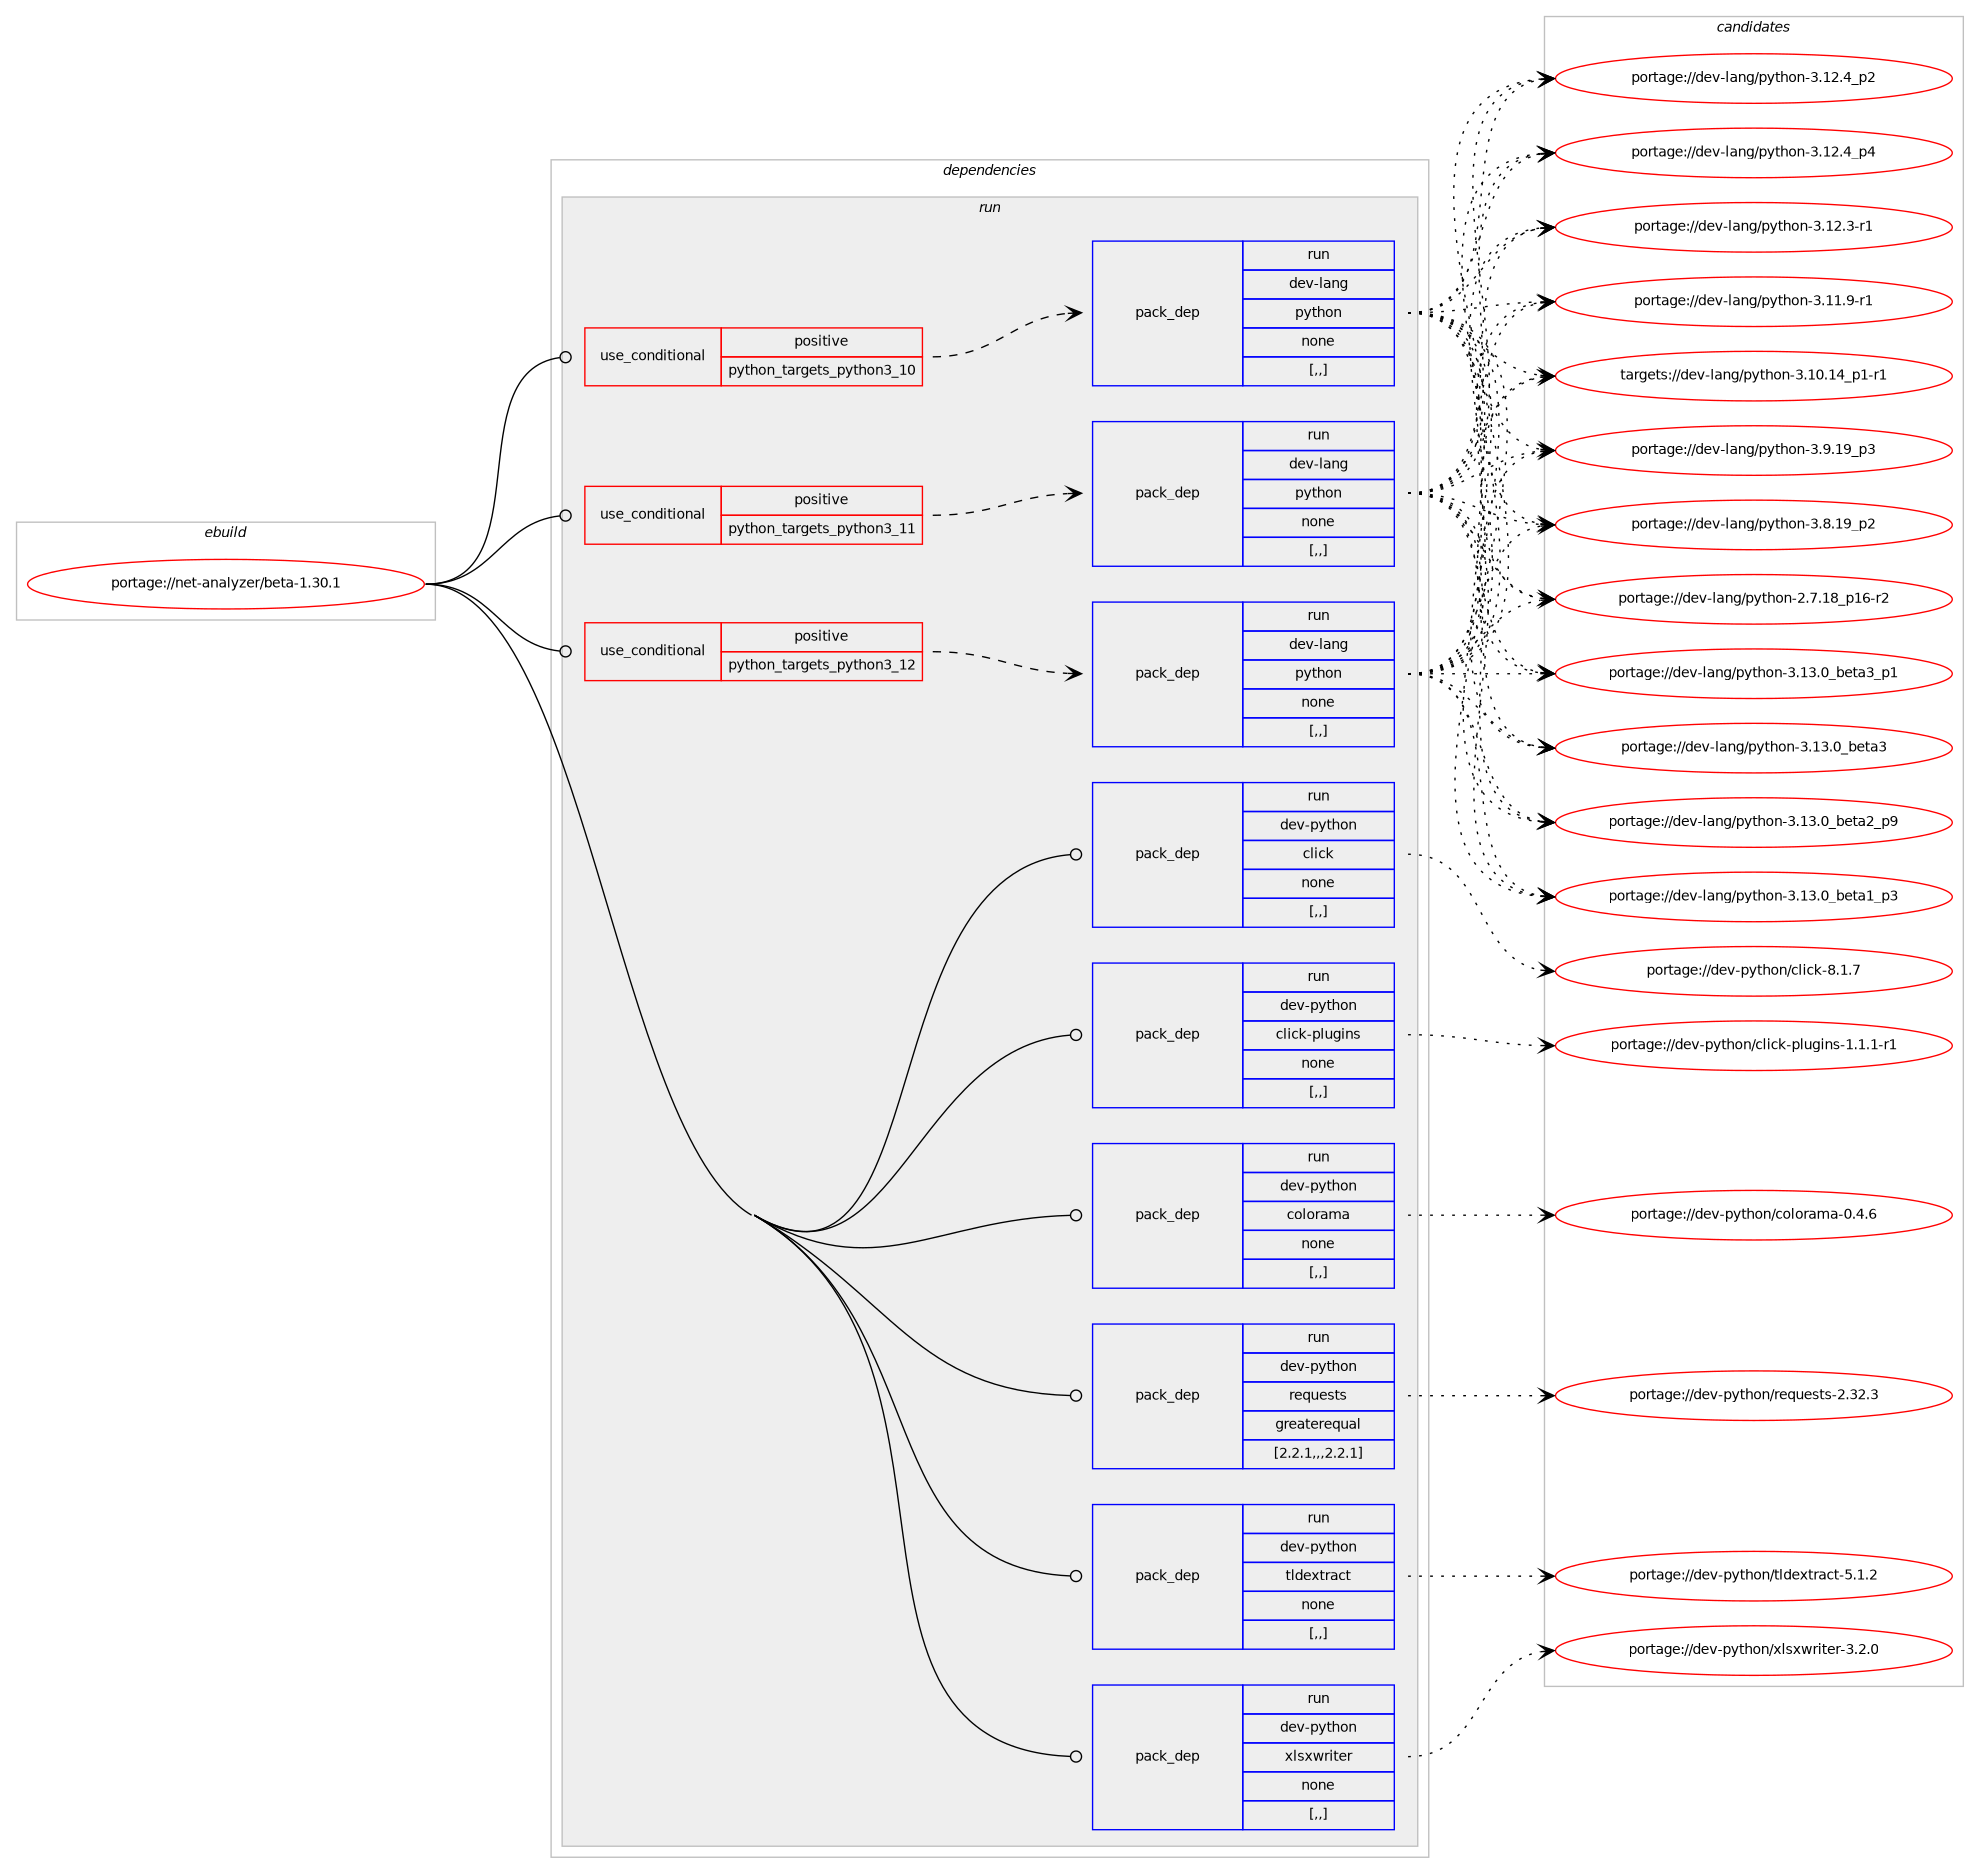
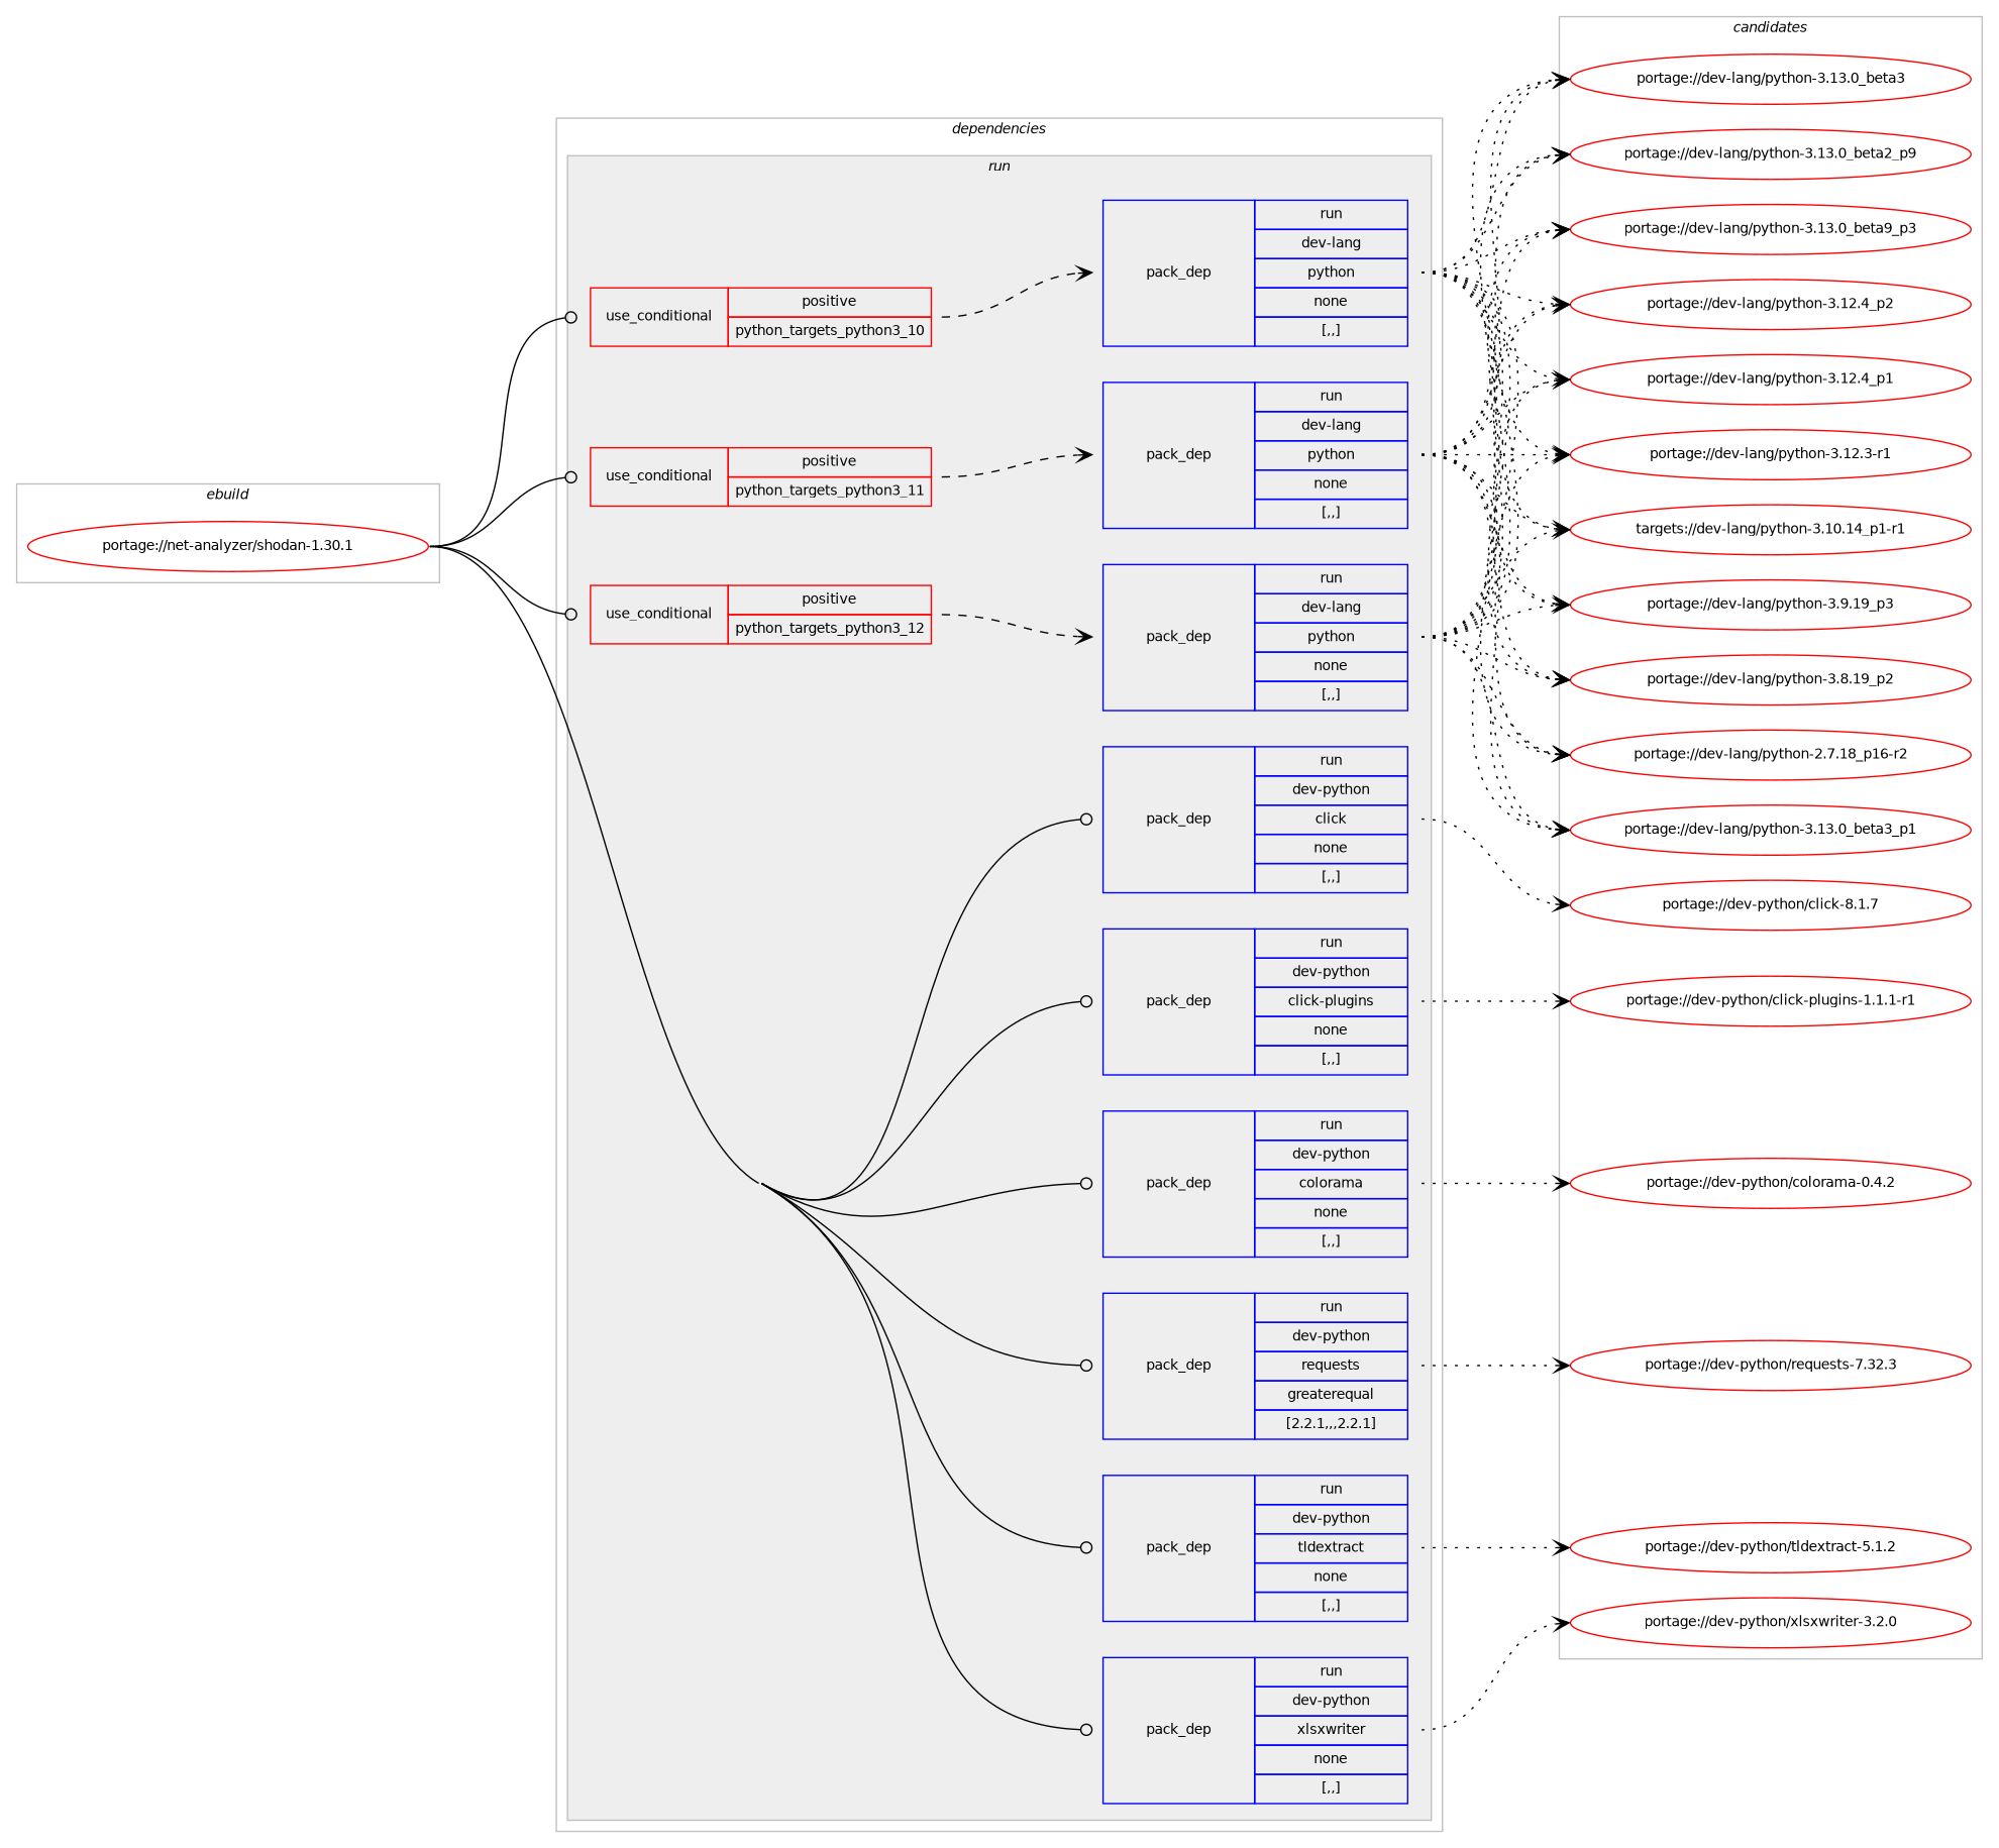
  digraph {
    compound=true
    concentrate=true
    fontname=Helvetica
    fontsize=10
    newrank=true
    rankdir=LR
    ranksep=1.5
    node [color=red fontname=Helvetica fontsize=10]
    edge [arrowhead=vee headport=w style=dotted tailport=e weight=100]
-   n1 [label="portage://net-analyzer/beta-1.30.1" width=4]
+   n1 [label="portage://net-analyzer/shodan-1.30.1" width=4]
    n2 [color=blue label=<<TABLE BORDER="0" CELLBORDER="1" CELLSPACING="0" CELLPADDING="4" WIDTH="220"><TR><TD ROWSPAN="6" CELLPADDING="30">pack_dep</TD></TR><TR><TD WIDTH="110">run</TD></TR><TR><TD>dev-lang</TD></TR><TR><TD>python</TD></TR><TR><TD>none</TD></TR><TR><TD>[,,]</TD></TR></TABLE>> shape=none]
    n3 [label=<<TABLE BORDER="0" CELLBORDER="1" CELLSPACING="0" CELLPADDING="4"><TR><TD ROWSPAN="3" CELLPADDING="10">use_conditional</TD></TR><TR><TD>positive</TD></TR><TR><TD>python_targets_python3_10</TD></TR></TABLE>> shape=none]
    n4 [color=blue label=<<TABLE BORDER="0" CELLBORDER="1" CELLSPACING="0" CELLPADDING="4" WIDTH="220"><TR><TD ROWSPAN="6" CELLPADDING="30">pack_dep</TD></TR><TR><TD WIDTH="110">run</TD></TR><TR><TD>dev-lang</TD></TR><TR><TD>python</TD></TR><TR><TD>none</TD></TR><TR><TD>[,,]</TD></TR></TABLE>> shape=none]
    n5 [label=<<TABLE BORDER="0" CELLBORDER="1" CELLSPACING="0" CELLPADDING="4"><TR><TD ROWSPAN="3" CELLPADDING="10">use_conditional</TD></TR><TR><TD>positive</TD></TR><TR><TD>python_targets_python3_11</TD></TR></TABLE>> shape=none]
    n6 [color=blue label=<<TABLE BORDER="0" CELLBORDER="1" CELLSPACING="0" CELLPADDING="4" WIDTH="220"><TR><TD ROWSPAN="6" CELLPADDING="30">pack_dep</TD></TR><TR><TD WIDTH="110">run</TD></TR><TR><TD>dev-lang</TD></TR><TR><TD>python</TD></TR><TR><TD>none</TD></TR><TR><TD>[,,]</TD></TR></TABLE>> shape=none]
    n7 [label=<<TABLE BORDER="0" CELLBORDER="1" CELLSPACING="0" CELLPADDING="4"><TR><TD ROWSPAN="3" CELLPADDING="10">use_conditional</TD></TR><TR><TD>positive</TD></TR><TR><TD>python_targets_python3_12</TD></TR></TABLE>> shape=none]
    n8 [color=blue label=<<TABLE BORDER="0" CELLBORDER="1" CELLSPACING="0" CELLPADDING="4" WIDTH="220"><TR><TD ROWSPAN="6" CELLPADDING="30">pack_dep</TD></TR><TR><TD WIDTH="110">run</TD></TR><TR><TD>dev-python</TD></TR><TR><TD>click</TD></TR><TR><TD>none</TD></TR><TR><TD>[,,]</TD></TR></TABLE>> shape=none]
    n9 [color=blue label=<<TABLE BORDER="0" CELLBORDER="1" CELLSPACING="0" CELLPADDING="4" WIDTH="220"><TR><TD ROWSPAN="6" CELLPADDING="30">pack_dep</TD></TR><TR><TD WIDTH="110">run</TD></TR><TR><TD>dev-python</TD></TR><TR><TD>click-plugins</TD></TR><TR><TD>none</TD></TR><TR><TD>[,,]</TD></TR></TABLE>> shape=none]
    n10 [color=blue label=<<TABLE BORDER="0" CELLBORDER="1" CELLSPACING="0" CELLPADDING="4" WIDTH="220"><TR><TD ROWSPAN="6" CELLPADDING="30">pack_dep</TD></TR><TR><TD WIDTH="110">run</TD></TR><TR><TD>dev-python</TD></TR><TR><TD>colorama</TD></TR><TR><TD>none</TD></TR><TR><TD>[,,]</TD></TR></TABLE>> shape=none]
    n11 [color=blue label=<<TABLE BORDER="0" CELLBORDER="1" CELLSPACING="0" CELLPADDING="4" WIDTH="220"><TR><TD ROWSPAN="6" CELLPADDING="30">pack_dep</TD></TR><TR><TD WIDTH="110">run</TD></TR><TR><TD>dev-python</TD></TR><TR><TD>requests</TD></TR><TR><TD>greaterequal</TD></TR><TR><TD>[2.2.1,,,2.2.1]</TD></TR></TABLE>> shape=none]
    n12 [color=blue label=<<TABLE BORDER="0" CELLBORDER="1" CELLSPACING="0" CELLPADDING="4" WIDTH="220"><TR><TD ROWSPAN="6" CELLPADDING="30">pack_dep</TD></TR><TR><TD WIDTH="110">run</TD></TR><TR><TD>dev-python</TD></TR><TR><TD>tldextract</TD></TR><TR><TD>none</TD></TR><TR><TD>[,,]</TD></TR></TABLE>> shape=none]
    n13 [color=blue label=<<TABLE BORDER="0" CELLBORDER="1" CELLSPACING="0" CELLPADDING="4" WIDTH="220"><TR><TD ROWSPAN="6" CELLPADDING="30">pack_dep</TD></TR><TR><TD WIDTH="110">run</TD></TR><TR><TD>dev-python</TD></TR><TR><TD>xlsxwriter</TD></TR><TR><TD>none</TD></TR><TR><TD>[,,]</TD></TR></TABLE>> shape=none]
    n14 [label="portage://dev-lang/python-3.13.0_beta3_p1" width=4]
    n15 [label="portage://dev-lang/python-3.13.0_beta3" width=4]
    n16 [label="portage://dev-lang/python-3.13.0_beta2_p9" width=4]
-   n17 [label="portage://dev-lang/python-3.13.0_beta1_p3" width=4]
+   n17 [label="portage://dev-lang/python-3.13.0_beta9_p3" width=4]
    n18 [label="portage://dev-lang/python-3.12.4_p2" width=4]
-   n19 [label="portage://dev-lang/python-3.12.4_p4" width=4]
+   n19 [label="portage://dev-lang/python-3.12.4_p1" width=4]
    n20 [label="portage://dev-lang/python-3.12.3-r1" width=4]
-   n21 [label="portage://dev-lang/python-3.11.9-r1" width=4]
    n22 [label="targets://dev-lang/python-3.10.14_p1-r1" width=4]
    n23 [label="portage://dev-lang/python-3.9.19_p3" width=4]
    n24 [label="portage://dev-lang/python-3.8.19_p2" width=4]
    n25 [label="portage://dev-lang/python-2.7.18_p16-r2" width=4]
    n26 [label="portage://dev-python/click-8.1.7" width=4]
    n27 [label="portage://dev-python/click-plugins-1.1.1-r1" width=4]
-   n28 [label="portage://dev-python/colorama-0.4.6" width=4]
-   n29 [label="portage://dev-python/requests-2.32.3" width=4]
+   n28 [label="portage://dev-python/colorama-0.4.2" width=4]
+   n29 [label="portage://dev-python/requests-7.32.3" width=4]
    n30 [label="portage://dev-python/tldextract-5.1.2" width=4]
    n31 [label="portage://dev-python/xlsxwriter-3.2.0" width=4]
    subgraph cluster_1 {
      color=gray
      label=<<i>ebuild</i>>
      n1
    }
    subgraph cluster_2 {
      color=gray
      label=<<i>dependencies</i>>
      subgraph cluster_3 {
        color=gray
        fillcolor="#eeeeee"
        label=<<i>compile</i>>
        style=filled
      }
      subgraph cluster_4 {
        color=gray
        fillcolor="#eeeeee"
        label=<<i>compile and run</i>>
        style=filled
      }
      subgraph cluster_5 {
        color=gray
        fillcolor="#eeeeee"
        label=<<i>run</i>>
        style=filled
        subgraph sub_6 {
          color=gray
          fillcolor="#eeeeee"
          label=<<i>run</i>>
          style=filled
          n3
          subgraph sub_7 {
            color=gray
            fillcolor="#eeeeee"
            label=<<i>run</i>>
            style=filled
            n2
          }
        }
        subgraph sub_8 {
          color=gray
          fillcolor="#eeeeee"
          label=<<i>run</i>>
          style=filled
          n5
          subgraph sub_9 {
            color=gray
            fillcolor="#eeeeee"
            label=<<i>run</i>>
            style=filled
            n4
          }
        }
        subgraph sub_10 {
          color=gray
          fillcolor="#eeeeee"
          label=<<i>run</i>>
          style=filled
          n7
          subgraph sub_11 {
            color=gray
            fillcolor="#eeeeee"
            label=<<i>run</i>>
            style=filled
            n6
          }
        }
        subgraph sub_12 {
          color=gray
          fillcolor="#eeeeee"
          label=<<i>run</i>>
          style=filled
          n8
        }
        subgraph sub_13 {
          color=gray
          fillcolor="#eeeeee"
          label=<<i>run</i>>
          style=filled
          n9
        }
        subgraph sub_14 {
          color=gray
          fillcolor="#eeeeee"
          label=<<i>run</i>>
          style=filled
          n10
        }
        subgraph sub_15 {
          color=gray
          fillcolor="#eeeeee"
          label=<<i>run</i>>
          style=filled
          n11
        }
        subgraph sub_16 {
          color=gray
          fillcolor="#eeeeee"
          label=<<i>run</i>>
          style=filled
          n12
        }
        subgraph sub_17 {
          color=gray
          fillcolor="#eeeeee"
          label=<<i>run</i>>
          style=filled
          n13
        }
      }
    }
    subgraph cluster_18 {
      color=gray
      label=<<i>candidates</i>>
      rank=same
      subgraph sub_19 {
        color=black
        label=<<i>candidates</i>>
        nodesep=1
        rank=same
        n14
        n15
        n16
        n17
        n18
        n19
        n20
-       n21
        n22
        n23
        n24
        n25
      }
      subgraph sub_20 {
        color=black
        label=<<i>candidates</i>>
        nodesep=1
        rank=same
        n14
        n15
        n16
        n17
        n18
        n19
        n20
-       n21
        n22
        n23
        n24
        n25
      }
      subgraph sub_21 {
        color=black
        label=<<i>candidates</i>>
        nodesep=1
        rank=same
        n14
        n15
        n16
        n17
        n18
        n19
        n20
-       n21
        n22
        n23
        n24
        n25
      }
      subgraph sub_22 {
        color=black
        label=<<i>candidates</i>>
        nodesep=1
        rank=same
        n26
      }
      subgraph sub_23 {
        color=black
        label=<<i>candidates</i>>
        nodesep=1
        rank=same
        n27
      }
      subgraph sub_24 {
        color=black
        label=<<i>candidates</i>>
        nodesep=1
        rank=same
        n28
      }
      subgraph sub_25 {
        color=black
        label=<<i>candidates</i>>
        nodesep=1
        rank=same
        n29
      }
      subgraph sub_26 {
        color=black
        label=<<i>candidates</i>>
        nodesep=1
        rank=same
        n30
      }
      subgraph sub_27 {
        color=black
        label=<<i>candidates</i>>
        nodesep=1
        rank=same
        n31
      }
    }
    n1 -> n3 [arrowhead=odot style=solid weight=20]
    n1 -> n5 [arrowhead=odot style=solid weight=20]
    n1 -> n7 [arrowhead=odot style=solid weight=20]
    n1 -> n8 [arrowhead=odot style=solid weight=20]
    n1 -> n9 [arrowhead=odot style=solid weight=20]
    n1 -> n10 [arrowhead=odot style=solid weight=20]
    n1 -> n11 [arrowhead=odot style=solid weight=20]
    n1 -> n12 [arrowhead=odot style=solid weight=20]
    n1 -> n13 [arrowhead=odot style=solid weight=20]
    n2 -> n14
    n2 -> n15
    n2 -> n16
    n2 -> n17
    n2 -> n18
    n2 -> n19
    n2 -> n20
-   n2 -> n21
    n2 -> n22
    n2 -> n23
    n2 -> n24
    n2 -> n25
    n3 -> n2 [style=dashed weight=20]
    n4 -> n14
    n4 -> n15
    n4 -> n16
    n4 -> n17
    n4 -> n18
    n4 -> n19
    n4 -> n20
-   n4 -> n21
    n4 -> n22
    n4 -> n23
    n4 -> n24
    n4 -> n25
    n5 -> n4 [style=dashed weight=20]
    n6 -> n14
    n6 -> n15
    n6 -> n16
    n6 -> n17
    n6 -> n18
    n6 -> n19
    n6 -> n20
-   n6 -> n21
    n6 -> n22
    n6 -> n23
    n6 -> n24
    n6 -> n25
    n7 -> n6 [style=dashed weight=20]
    n8 -> n26
    n9 -> n27
    n10 -> n28
    n11 -> n29
    n12 -> n30
    n13 -> n31
  }
